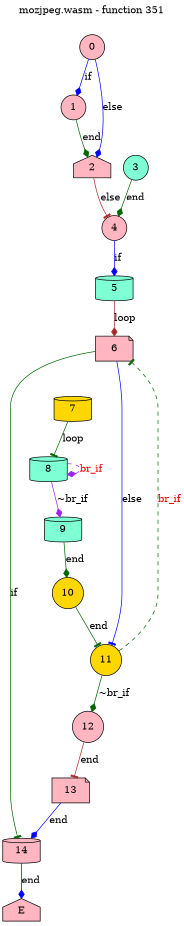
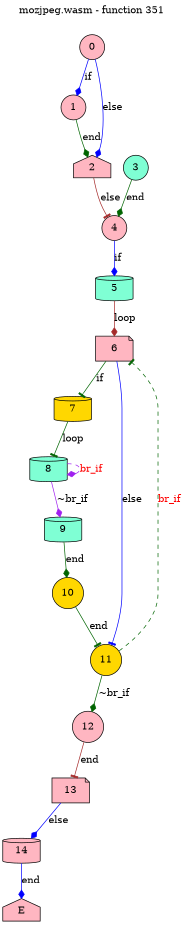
  digraph {
    label="mozjpeg.wasm - function 351"
    labelfontcolor=black
    labelfontname=Helvetica
    labelfontsize=16
    labelloc=t
    node [fillcolor=lightpink shape=circle style=filled fontcolor=black]
    edge [arrowhead=diamond color=darkgreen]
    E [shape=house fontcolor=""]
    n2 [label=0]
    n3 [label=1]
    n4 [label=2 shape=house]
    n5 [label=4]
    n6 [fillcolor=aquamarine label=3]
    n7 [fillcolor=aquamarine label=5 shape=cylinder]
    n8 [label=6 shape=note]
    n9 [label=14 shape=cylinder]
    n10 [fillcolor=gold label=7 shape=cylinder]
    n11 [fillcolor=gold label=11]
    n12 [fillcolor=aquamarine label=8 shape=cylinder]
    n13 [label=12]
    n14 [fillcolor=aquamarine label=9 shape=cylinder]
    n15 [fillcolor=gold label=10]
    n16 [label=13 shape=note]
    n2 -> n3 [color=blue label=if]
    n2 -> n4 [color=blue label=else]
    n3 -> n4 [label=end]
    n4 -> n5 [arrowhead=tee color=brown label=else]
    n5 -> n7 [color=blue label=if]
    n6 -> n5 [label=end]
    n7 -> n8 [color=brown label=loop]
-   n8 -> n9 [arrowhead=tee label=if]
+   n8 -> n10 [arrowhead=tee label=if]
    n8 -> n11 [arrowhead=tee color=blue label=else]
    n9 -> E [color=blue label=end]
    n10 -> n12 [arrowhead=tee label=loop]
    n11 -> n8 [arrowhead=tee fontcolor=red label=br_if style=dashed]
    n11 -> n13 [label="~br_if"]
    n12 -> n12 [color=purple fontcolor=red label=br_if style=dashed]
    n12 -> n14 [color=purple label="~br_if"]
    n13 -> n16 [arrowhead=tee color=brown label=end]
    n14 -> n15 [label=end]
    n15 -> n11 [arrowhead=tee label=end]
-   n16 -> n9 [color=blue label=end]
+   n16 -> n9 [color=blue label=else]
  }
